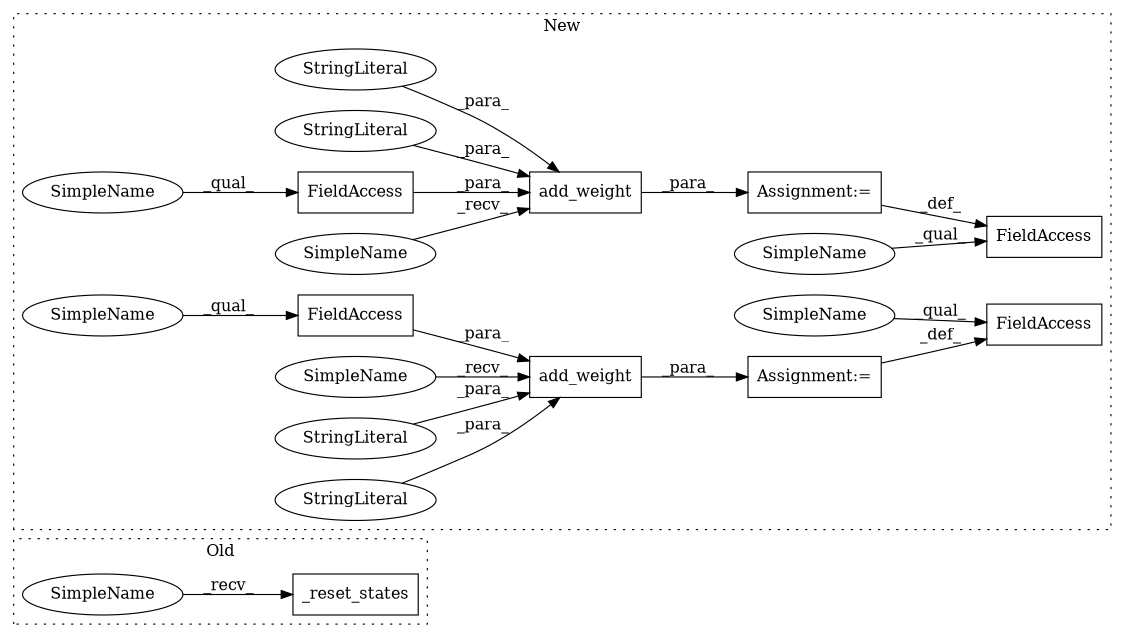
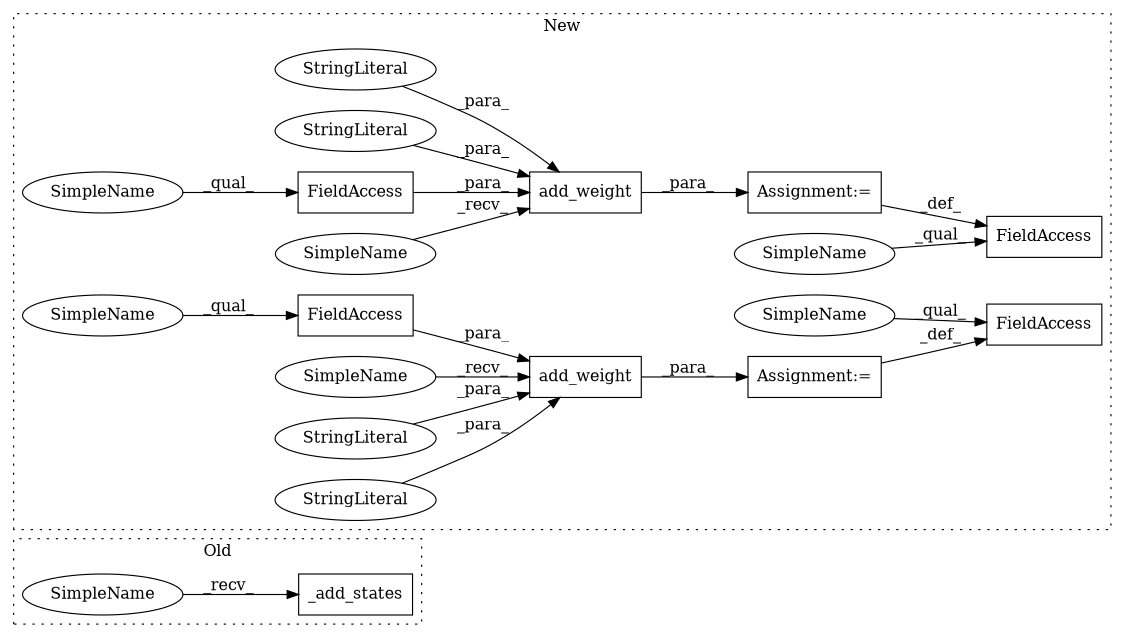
  digraph {
    rankdir=LR
    node [a=42 l=4 s=1241 shape=ellipse]
-   n1 [a=32 l=15 label=_reset_states s=848 shape=box]
+   n1 [a=32 l=15 label=_add_states s=848 shape=box]
    n2 [label=SimpleName s=843]
    n3 [a=32 l="11,1" label=add_weight s="1263,1314" shape=box]
    n4 [a=22 l=16 label=FieldAccess shape=box]
    n5 [a=32 l="11,1" label=add_weight s="1183,1234" shape=box]
    n6 [a=22 l=18 label=FieldAccess s=1296 shape=box]
    n7 [a=22 l=18 label=FieldAccess s=1216 shape=box]
    n8 [a=22 l=14 label=FieldAccess s=1163 shape=box]
    n9 [a=45 l=13 label=StringLiteral s=1274]
    n10 [a=7 l=1 label="Assignment:=" s=1177 shape=box]
    n11 [a=45 l=7 label=StringLiteral s=1288]
    n12 [a=45 l=13 label=StringLiteral s=1194]
    n13 [a=45 l=7 label=StringLiteral s=1208]
    n14 [a=7 l=1 label="Assignment:=" s=1257 shape=box]
    n15 [l=10 label=SimpleName s=1216]
    n16 [l=10 label=SimpleName s=1296]
    n17 [label=SimpleName s=1163]
    n18 [label=SimpleName s=1258]
    n19 [label=SimpleName]
    n20 [label=SimpleName s=1178]
    subgraph cluster_1 {
      label=Old
      style=dotted
      n1
      n2
    }
    subgraph cluster_2 {
      label=New
      style=dotted
      n3
      n4
      n5
      n6
      n7
      n8
      n9
      n10
      n11
      n12
      n13
      n14
      n15
      n16
      n17
      n18
      n19
      n20
    }
    n2 -> n1 [label=_recv_]
    n3 -> n14 [label=_para_]
    n5 -> n10 [label=_para_]
    n6 -> n3 [label=_para_]
    n7 -> n5 [label=_para_]
    n9 -> n3 [label=_para_]
    n10 -> n8 [label=_def_]
    n11 -> n3 [label=_para_]
    n12 -> n5 [label=_para_]
    n13 -> n5 [label=_para_]
    n14 -> n4 [label=_def_]
    n15 -> n7 [label=_qual_]
    n16 -> n6 [label=_qual_]
    n17 -> n8 [label=_qual_]
    n18 -> n3 [label=_recv_]
    n19 -> n4 [label=_qual_]
    n20 -> n5 [label=_recv_]
  }
